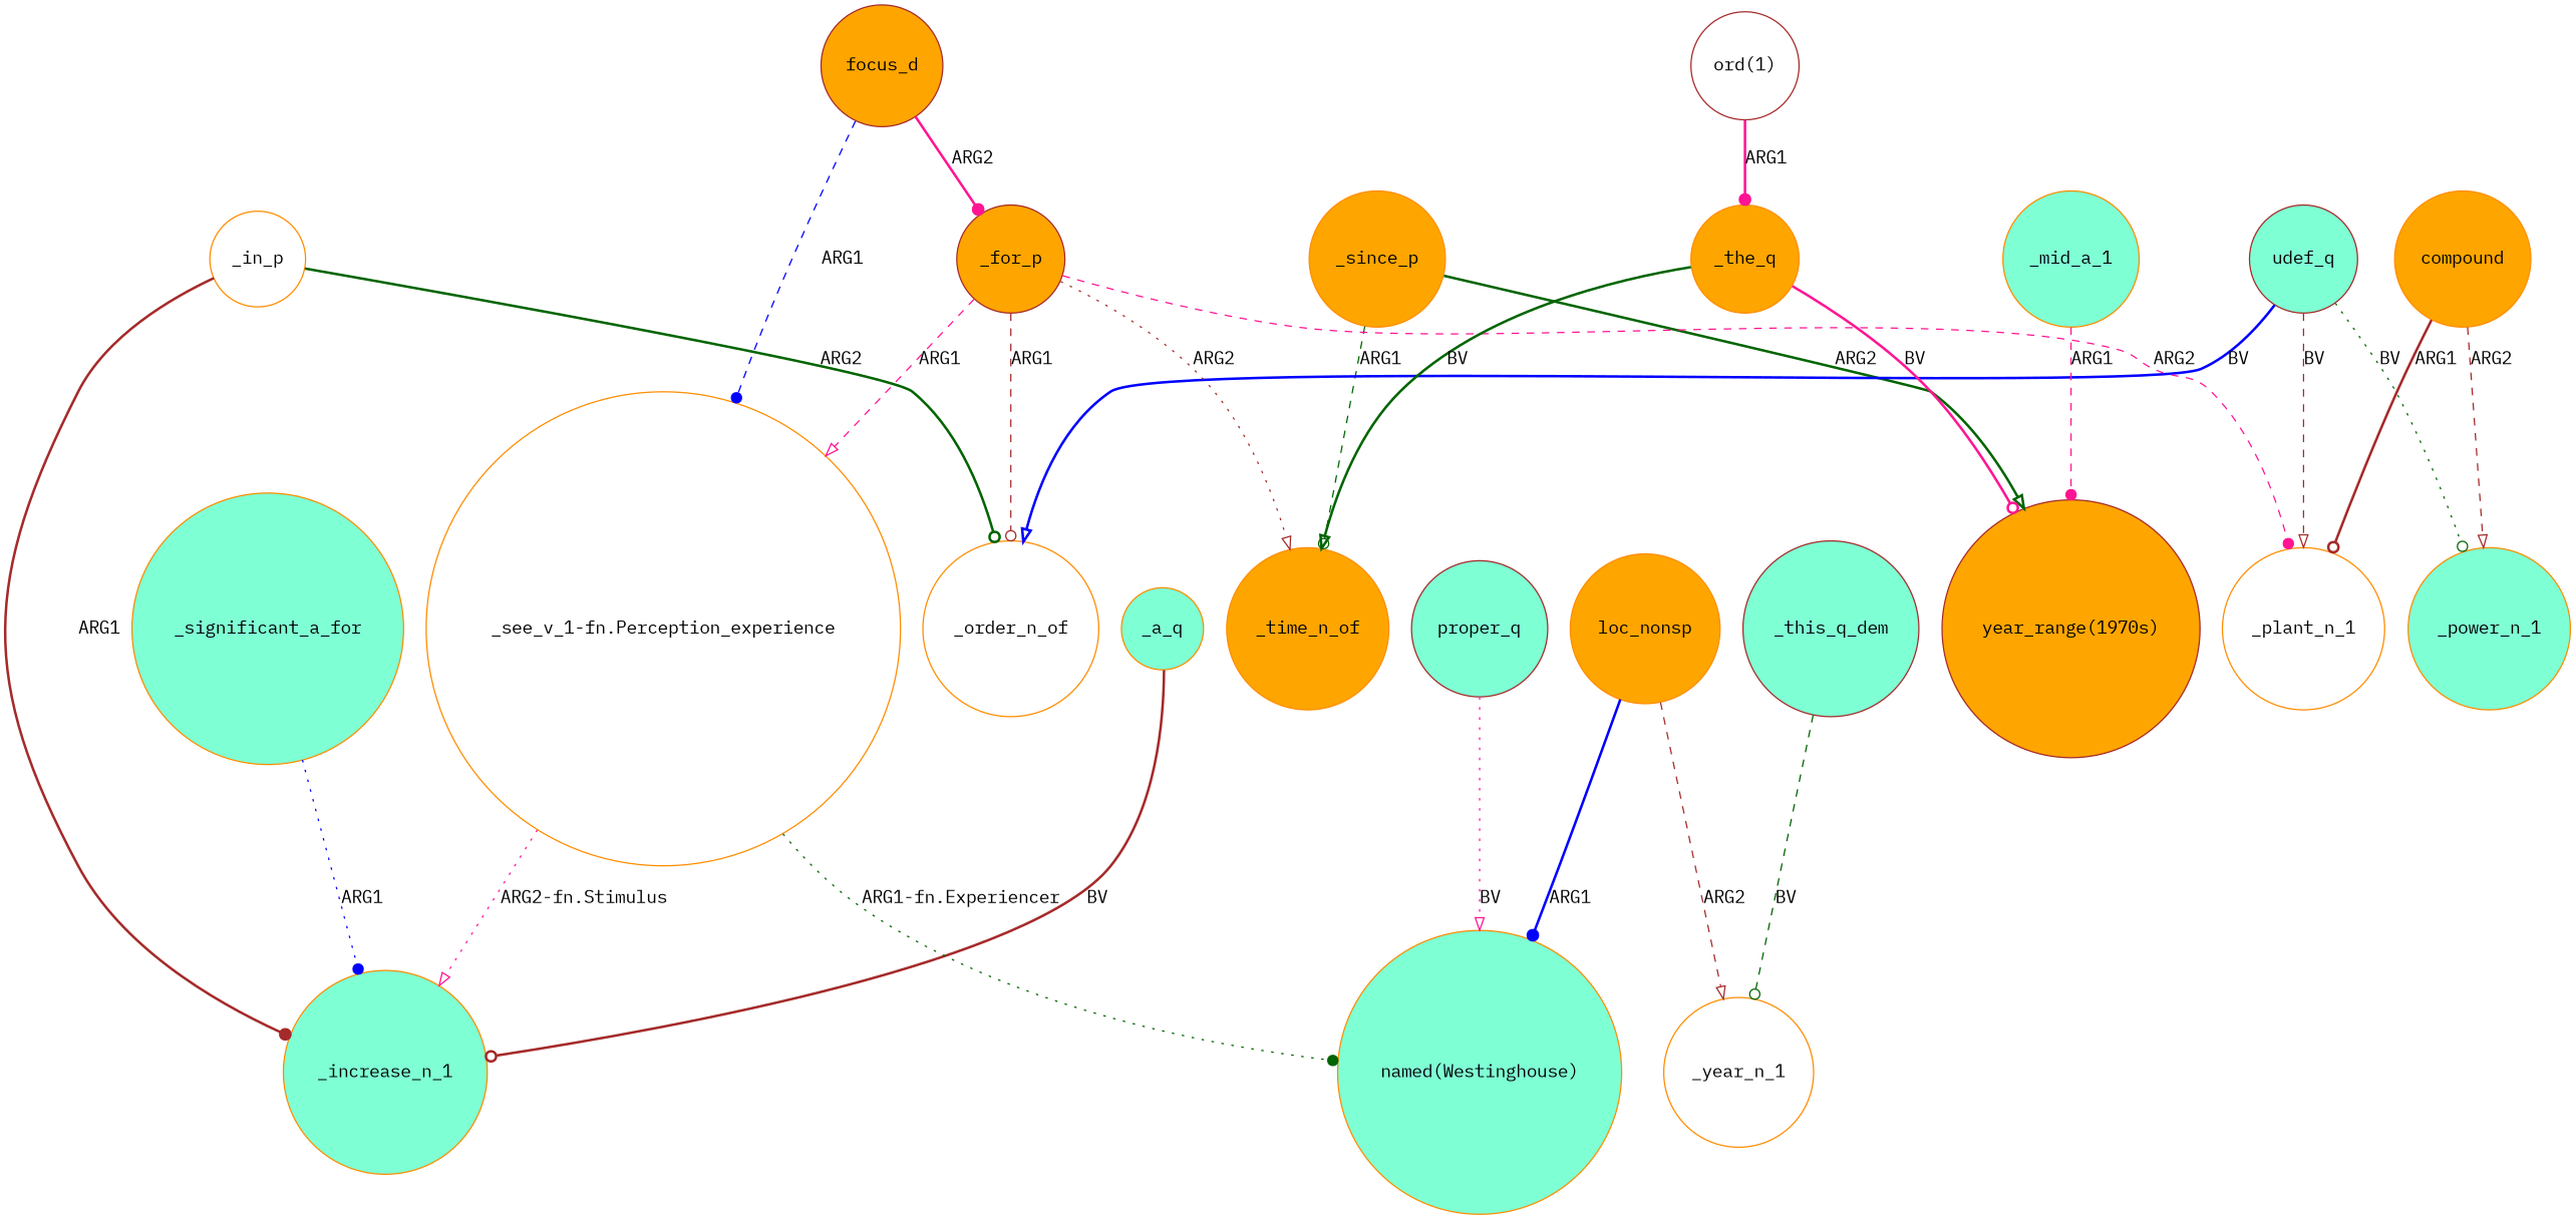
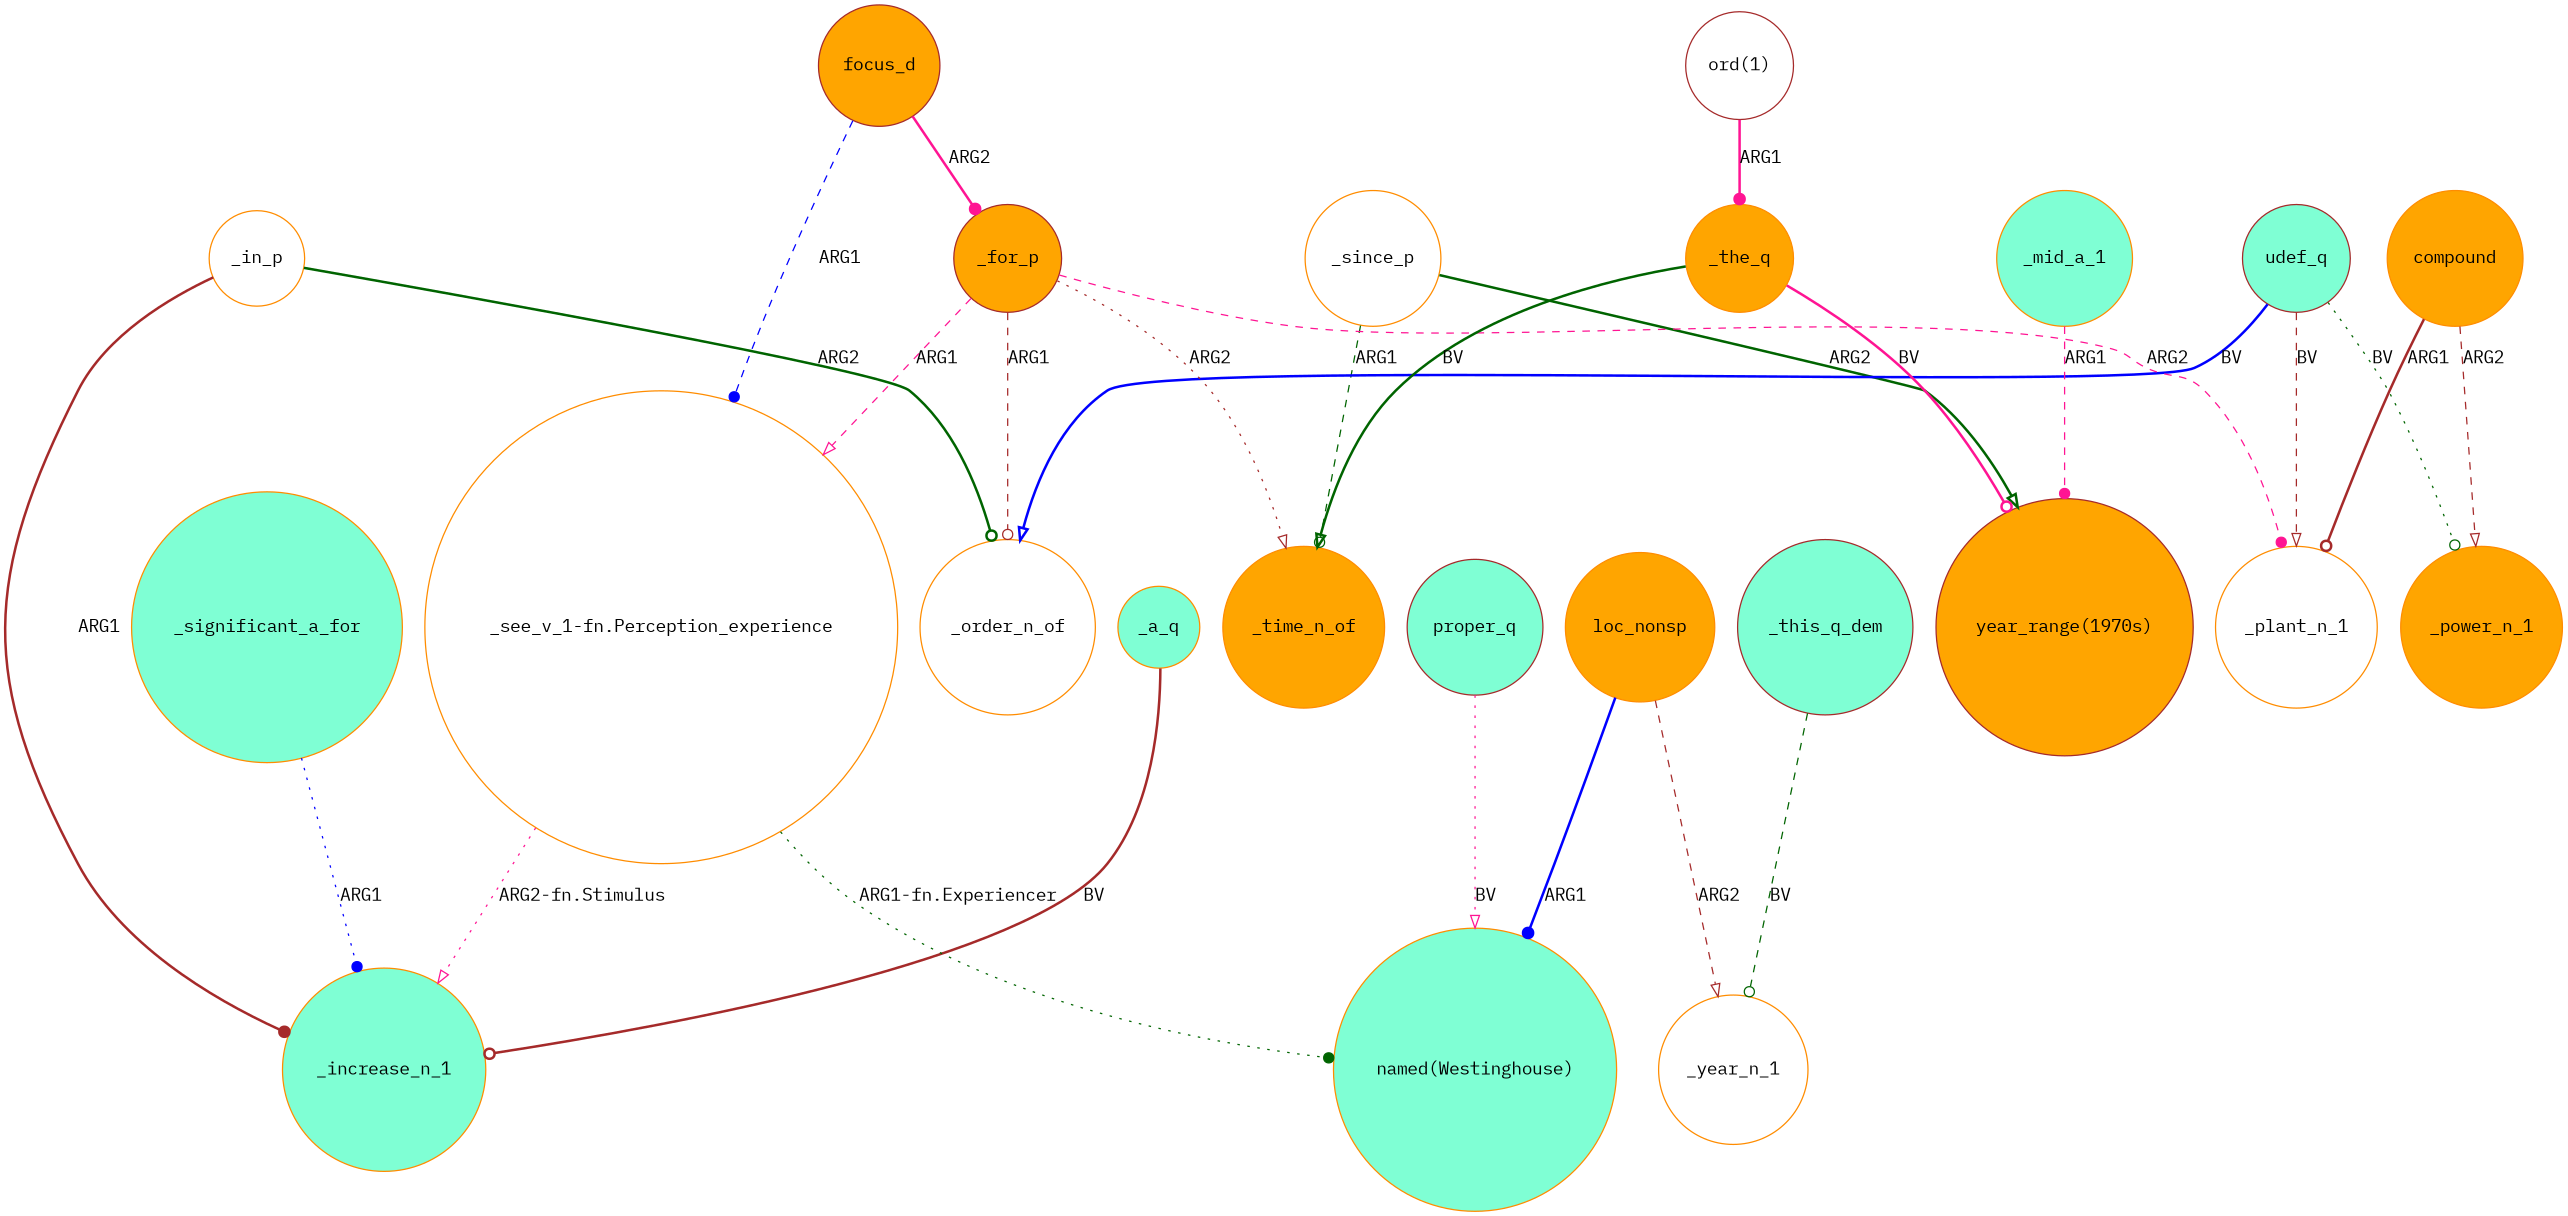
  digraph {
    fontname="IBM Plex Mono"
    node [color=darkorange fillcolor=orange fontname="IBM Plex Mono" shape=circle style=filled]
    edge [arrowhead=onormal color=brown fontname="IBM Plex Mono" style=bold]
-   _since_p
+   _since_p [fillcolor=white]
    _time_n_of
    "year_range(1970s)" [color=brown]
    _significant_a_for [fillcolor=aquamarine]
    _increase_n_1 [fillcolor=aquamarine]
    _in_p [fillcolor=white]
    _order_n_of [fillcolor=white]
    _a_q [fillcolor=aquamarine]
    "named(Westinghouse)" [fillcolor=aquamarine]
    loc_nonsp
    _year_n_1 [fillcolor=white]
    udef_q [color=brown fillcolor=aquamarine]
    _plant_n_1 [fillcolor=white]
-   _power_n_1 [fillcolor=aquamarine]
+   _power_n_1
    "_see_v_1-fn.Perception_experience" [fillcolor=white]
    focus_d [color=brown]
    _for_p [color=brown]
    proper_q [color=brown fillcolor=aquamarine]
    _mid_a_1 [fillcolor=aquamarine]
    _the_q
    compound
    "ord(1)" [color=brown fillcolor=white]
    _this_q_dem [color=brown fillcolor=aquamarine]
    _since_p -> _time_n_of [arrowhead=odot color=darkgreen label=ARG1 style=dashed]
    _since_p -> "year_range(1970s)" [color=darkgreen label=ARG2]
    _significant_a_for -> _increase_n_1 [arrowhead=dot color=blue label=ARG1 style=dotted]
    _in_p -> _increase_n_1 [arrowhead=dot label=ARG1]
    _in_p -> _order_n_of [arrowhead=odot color=darkgreen label=ARG2]
    _a_q -> _increase_n_1 [arrowhead=odot label=BV]
    loc_nonsp -> "named(Westinghouse)" [arrowhead=dot color=blue label=ARG1]
    loc_nonsp -> _year_n_1 [label=ARG2 style=dashed]
    udef_q -> _order_n_of [color=blue label=BV]
    udef_q -> _plant_n_1 [label=BV style=dashed]
    udef_q -> _power_n_1 [arrowhead=odot color=darkgreen label=BV style=dotted]
    "_see_v_1-fn.Perception_experience" -> _increase_n_1 [color=deeppink label="ARG2-fn.Stimulus" style=dotted]
    "_see_v_1-fn.Perception_experience" -> "named(Westinghouse)" [arrowhead=dot color=darkgreen label="ARG1-fn.Experiencer" style=dotted]
    focus_d -> "_see_v_1-fn.Perception_experience" [arrowhead=dot color=blue label=ARG1 style=dashed]
    focus_d -> _for_p [arrowhead=dot color=deeppink label=ARG2]
    _for_p -> _time_n_of [label=ARG2 style=dotted]
    _for_p -> _order_n_of [arrowhead=odot label=ARG1 style=dashed]
    _for_p -> _plant_n_1 [arrowhead=dot color=deeppink label=ARG2 style=dashed]
    _for_p -> "_see_v_1-fn.Perception_experience" [color=deeppink label=ARG1 style=dashed]
    proper_q -> "named(Westinghouse)" [color=deeppink label=BV style=dotted]
    _mid_a_1 -> "year_range(1970s)" [arrowhead=dot color=deeppink label=ARG1 style=dashed]
    _the_q -> _time_n_of [color=darkgreen label=BV]
    _the_q -> "year_range(1970s)" [arrowhead=odot color=deeppink label=BV]
    compound -> _plant_n_1 [arrowhead=odot label=ARG1]
    compound -> _power_n_1 [label=ARG2 style=dashed]
    "ord(1)" -> _the_q [arrowhead=dot color=deeppink label=ARG1]
    _this_q_dem -> _year_n_1 [arrowhead=odot color=darkgreen label=BV style=dashed]
  }
